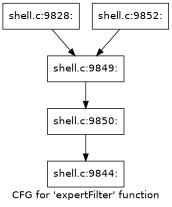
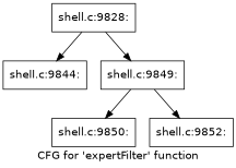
  digraph {
    fontname="DejaVu Sans"
    label="CFG for 'expertFilter' function"
    node [fontname="DejaVu Sans" shape=record]
    edge [fontname="DejaVu Sans"]
    n1 [label="{shell.c:9828:}"]
    n2 [label="{shell.c:9844:}"]
    n3 [label="{shell.c:9849:}"]
    n4 [label="{shell.c:9850:}"]
    n5 [label="{shell.c:9852:}"]
-   n4 -> n2
+   n1 -> n2
    n1 -> n3
    n3 -> n4
-   n5 -> n3
+   n3 -> n5
  }
